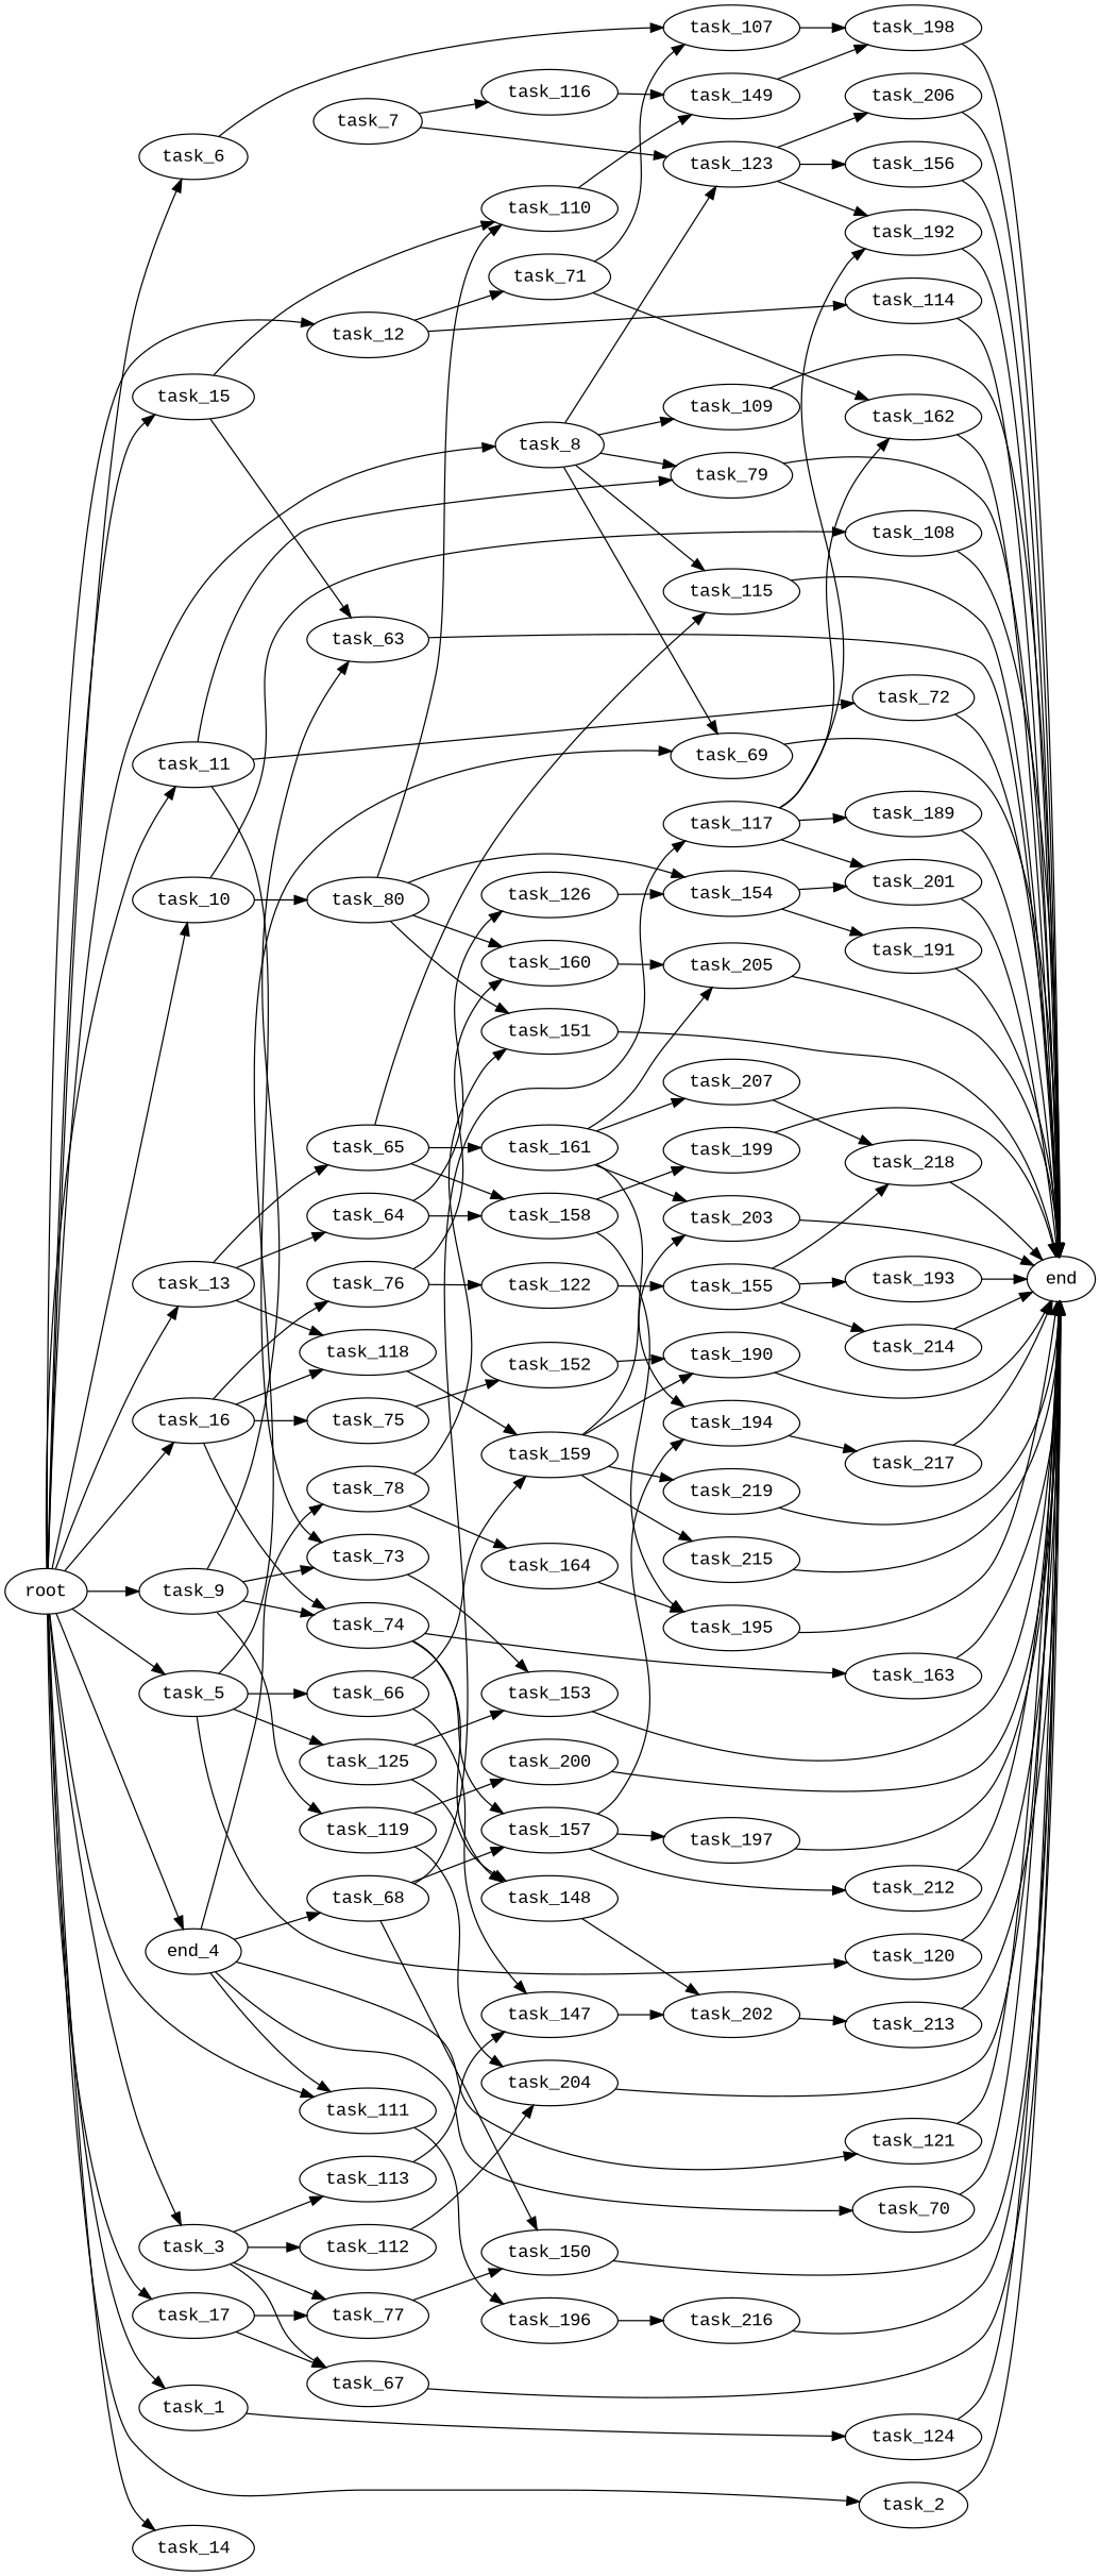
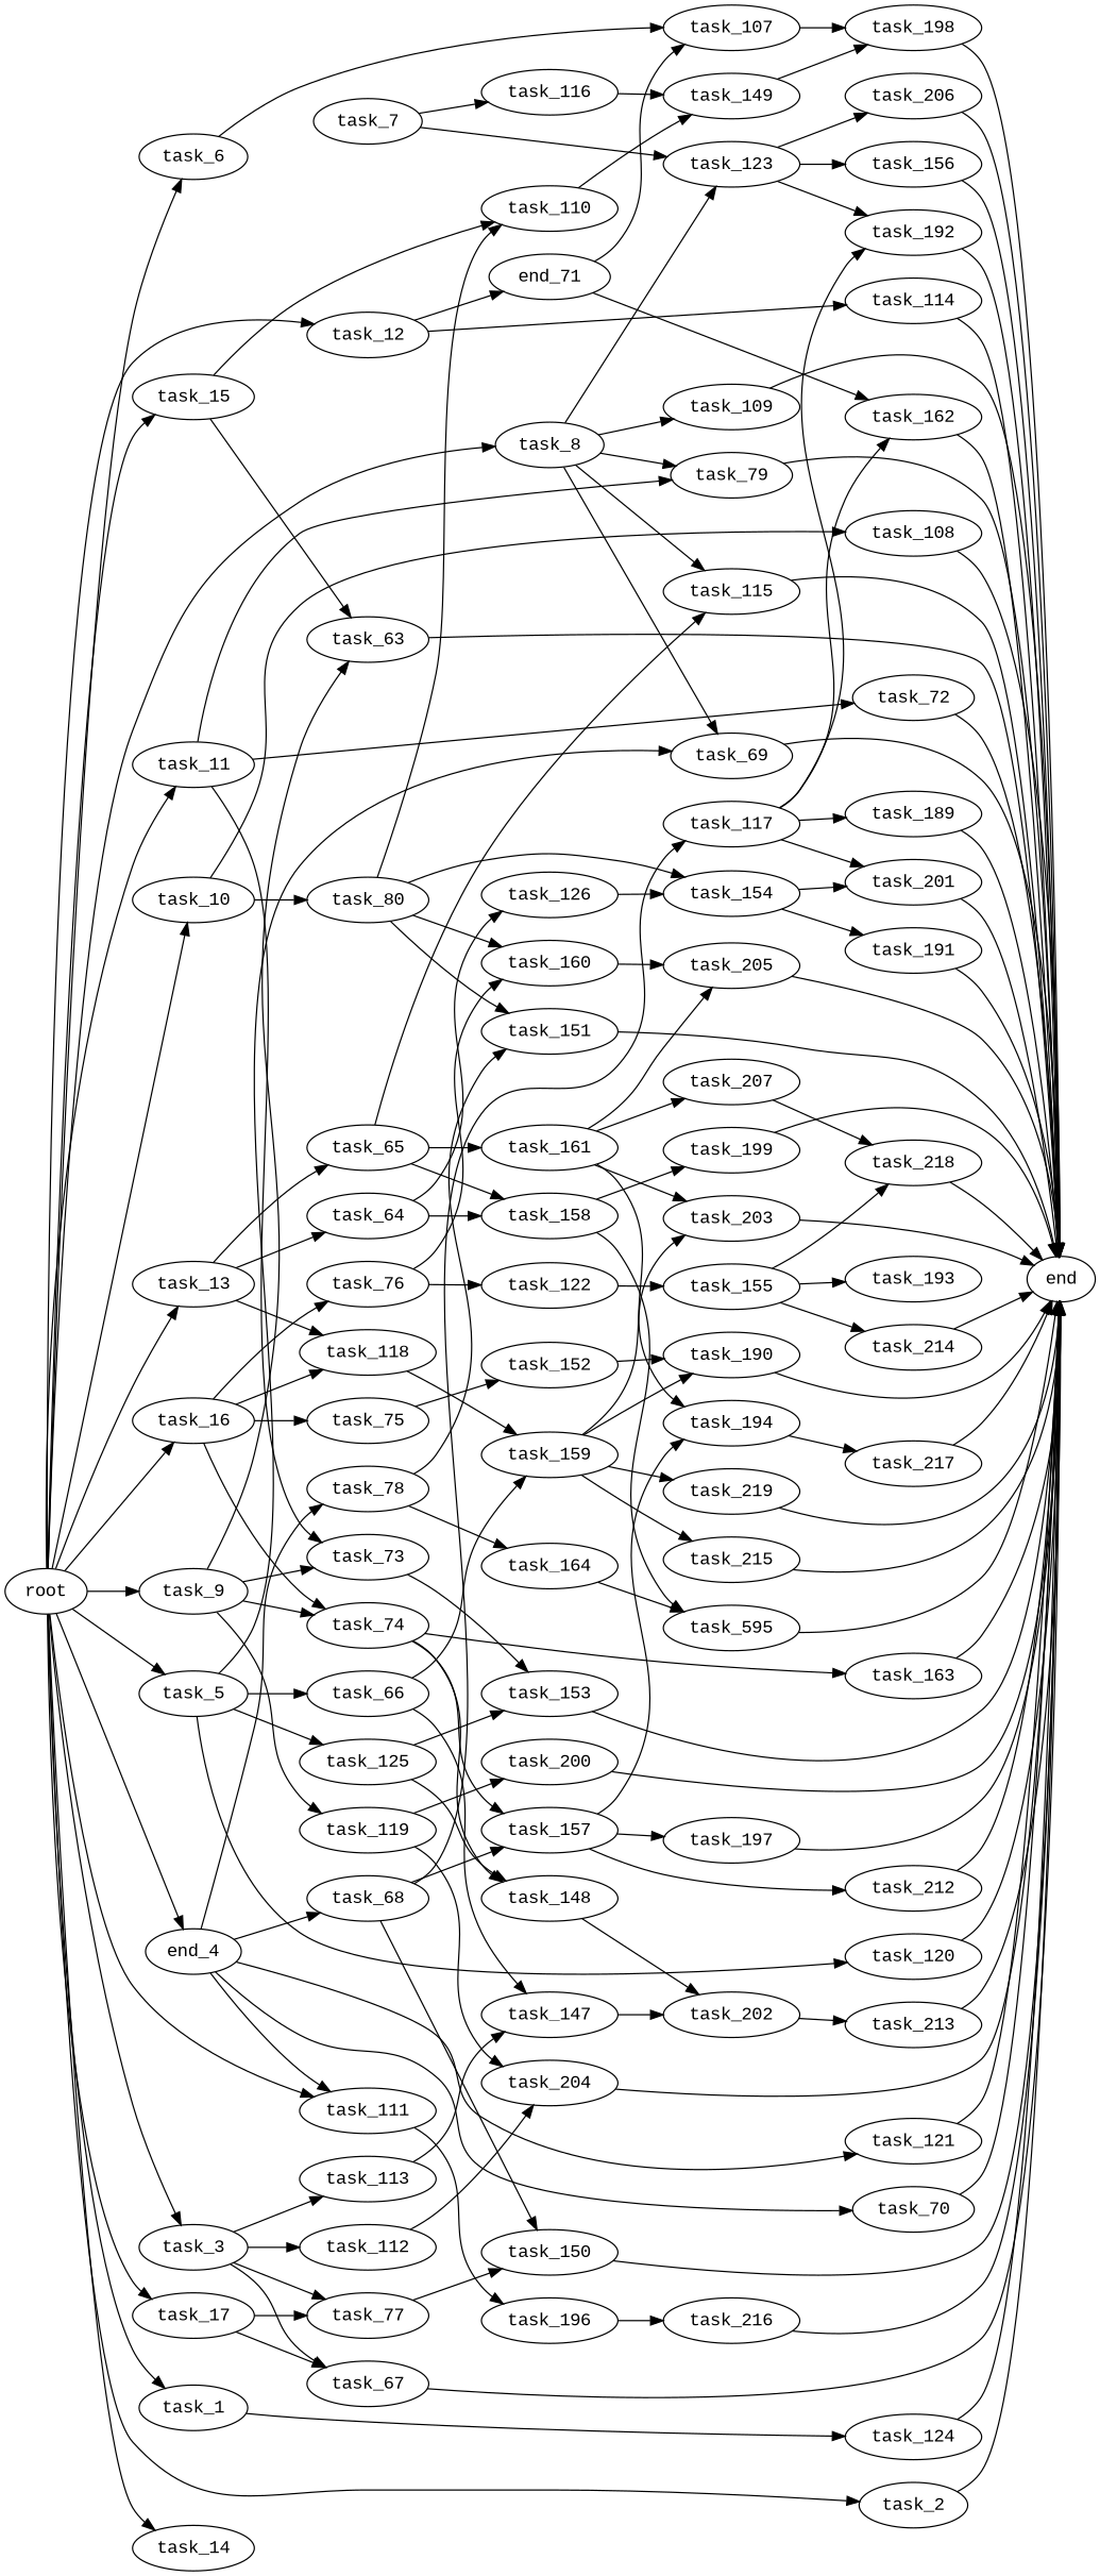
  digraph {
    fontname="Liberation Mono"
    rankdir=LR
    node [fontname="Liberation Mono"]
    edge [fontname="Liberation Mono"]
    task_116
    task_149
    task_198
    task_163
    end
    task_15
    task_63
    task_110
    task_65
    task_158
    task_115
    task_161
    task_212
    task_207
    task_218
    task_153
    task_7
    task_123
    task_192
    task_206
    task_156
    task_119
    task_204
    task_200
    task_197
    task_79
    task_75
    task_152
    task_190
    task_214
    task_154
    task_201
    task_191
    task_117
    task_189
    task_162
    task_196
    task_216
    task_9
    task_73
    task_74
    task_157
    task_148
    task_155
    task_193
    task_112
    task_147
    task_202
    task_213
    task_121
    task_164
-   task_195
+   task_195 [label=task_595]
    task_217
    task_64
    task_126
    task_199
    task_77
    task_150
    task_203
    task_205
    task_194
    task_159
    task_219
    task_215
    task_68
    task_160
    task_5
    task_69
    task_66
    task_120
    task_125
    task_11
    task_72
    task_1
    task_124
    task_78
    task_151
    task_109
    task_80
    task_3
    task_67
    task_113
    n83 [label=end_4]
    task_70
    task_111
    task_10
    task_108
-   task_71
+   task_71 [label=end_71]
    task_107
    task_12
    task_114
    task_13
    task_118
    task_6
    task_2
    task_17
    task_76
    task_122
    root
    task_14
    task_8
    task_16
    task_116 -> task_149
    task_149 -> task_198
    task_198 -> end
    task_163 -> end
    task_15 -> task_63
    task_15 -> task_110
    task_63 -> end
    task_110 -> task_149
    task_65 -> task_158
    task_65 -> task_115
    task_65 -> task_161
    task_158 -> task_195
    task_158 -> task_199
    task_115 -> end
    task_161 -> task_207
    task_161 -> task_203
    task_161 -> task_205
    task_161 -> task_194
    task_212 -> end
    task_207 -> task_218
    task_218 -> end
    task_153 -> end
    task_7 -> task_116
    task_7 -> task_123
    task_123 -> task_192
    task_123 -> task_206
    task_123 -> task_156
    task_192 -> end
    task_206 -> end
    task_156 -> end
    task_119 -> task_204
    task_119 -> task_200
    task_204 -> end
    task_200 -> end
    task_197 -> end
    task_79 -> end
    task_75 -> task_152
    task_152 -> task_190
    task_190 -> end
    task_214 -> end
    task_154 -> task_201
    task_154 -> task_191
    task_201 -> end
    task_191 -> end
    task_117 -> task_192
    task_117 -> task_201
    task_117 -> task_189
    task_117 -> task_162
    task_189 -> end
    task_162 -> end
    task_196 -> task_216
    task_216 -> end
    task_9 -> task_63
    task_9 -> task_119
    task_9 -> task_73
    task_9 -> task_74
    task_73 -> task_153
    task_74 -> task_163
    task_74 -> task_157
    task_74 -> task_148
    task_157 -> task_212
    task_157 -> task_197
    task_157 -> task_194
    task_148 -> task_202
    task_155 -> task_218
    task_155 -> task_214
    task_155 -> task_193
-   task_193 -> end
    task_112 -> task_204
    task_147 -> task_202
    task_202 -> task_213
    task_213 -> end
    task_121 -> end
    task_164 -> task_195
    task_195 -> end
    task_217 -> end
    task_64 -> task_158
    task_64 -> task_126
    task_126 -> task_154
    task_199 -> end
    task_77 -> task_150
    task_150 -> end
    task_203 -> end
    task_205 -> end
    task_194 -> task_217
    task_159 -> task_190
    task_159 -> task_203
    task_159 -> task_219
    task_159 -> task_215
    task_219 -> end
    task_215 -> end
    task_68 -> task_117
    task_68 -> task_157
    task_68 -> task_150
    task_160 -> task_205
    task_5 -> task_69
    task_5 -> task_66
    task_5 -> task_120
    task_5 -> task_125
    task_69 -> end
    task_66 -> task_147
    task_66 -> task_159
    task_120 -> end
    task_125 -> task_153
    task_125 -> task_148
    task_11 -> task_79
    task_11 -> task_73
    task_11 -> task_72
    task_72 -> end
    task_1 -> task_124
    task_124 -> end
    task_78 -> task_164
    task_78 -> task_151
    task_151 -> end
    task_109 -> end
    task_80 -> task_110
    task_80 -> task_154
    task_80 -> task_160
    task_80 -> task_151
    task_3 -> task_112
    task_3 -> task_77
    task_3 -> task_67
    task_3 -> task_113
    task_67 -> end
    task_113 -> task_147
    n83 -> task_121
    n83 -> task_68
    n83 -> task_78
    n83 -> task_70
    n83 -> task_111
    task_70 -> end
    task_111 -> task_196
    task_10 -> task_80
    task_10 -> task_108
    task_108 -> end
    task_71 -> task_162
    task_71 -> task_107
    task_107 -> task_198
    task_12 -> task_71
    task_12 -> task_114
    task_114 -> end
    task_13 -> task_65
    task_13 -> task_64
    task_13 -> task_118
    task_118 -> task_159
    task_6 -> task_107
    task_2 -> end
    task_17 -> task_77
    task_17 -> task_67
    task_76 -> task_160
    task_76 -> task_122
    task_122 -> task_155
    root -> task_15
    root -> task_9
    root -> task_5
    root -> task_11
    root -> task_1
    root -> task_3
    root -> n83
    root -> task_111
    root -> task_10
    root -> task_12
    root -> task_13
    root -> task_6
    root -> task_2
    root -> task_17
    root -> task_14
    root -> task_8
    root -> task_16
    task_8 -> task_115
    task_8 -> task_123
    task_8 -> task_79
    task_8 -> task_69
    task_8 -> task_109
    task_16 -> task_75
    task_16 -> task_74
    task_16 -> task_118
    task_16 -> task_76
  }
